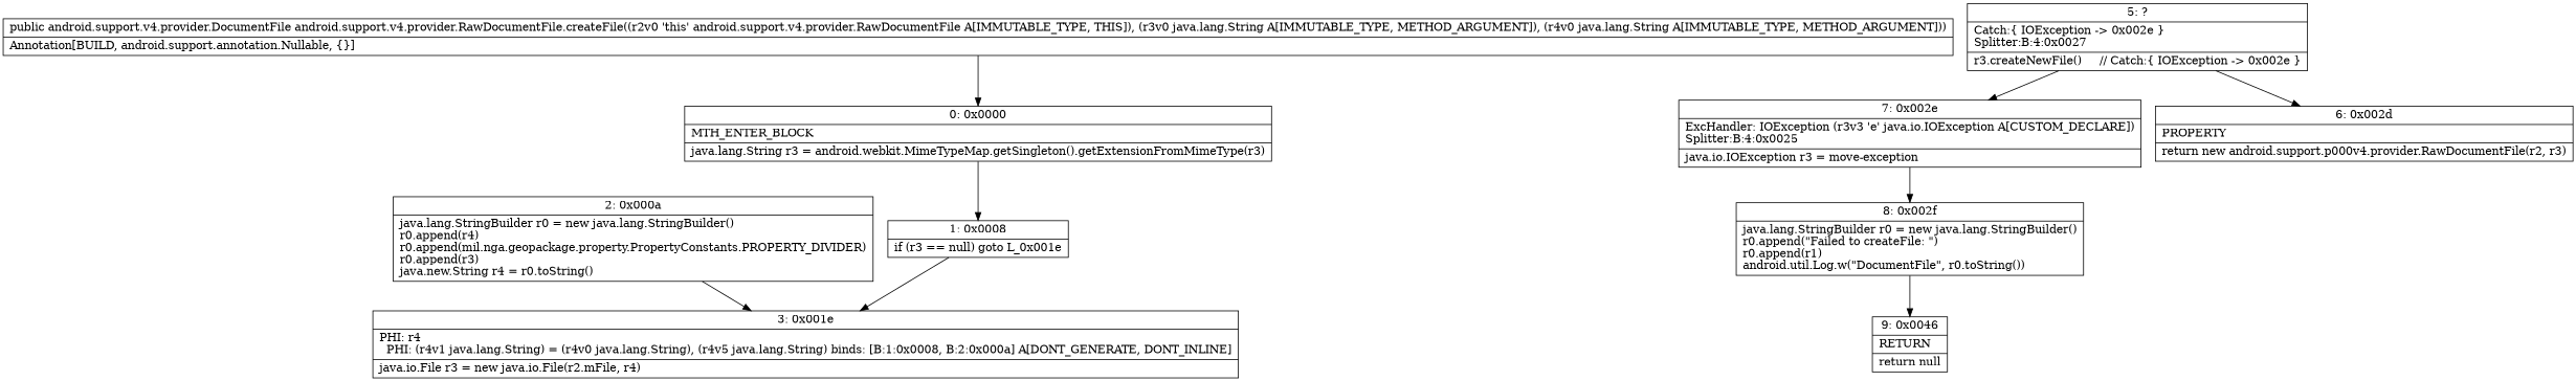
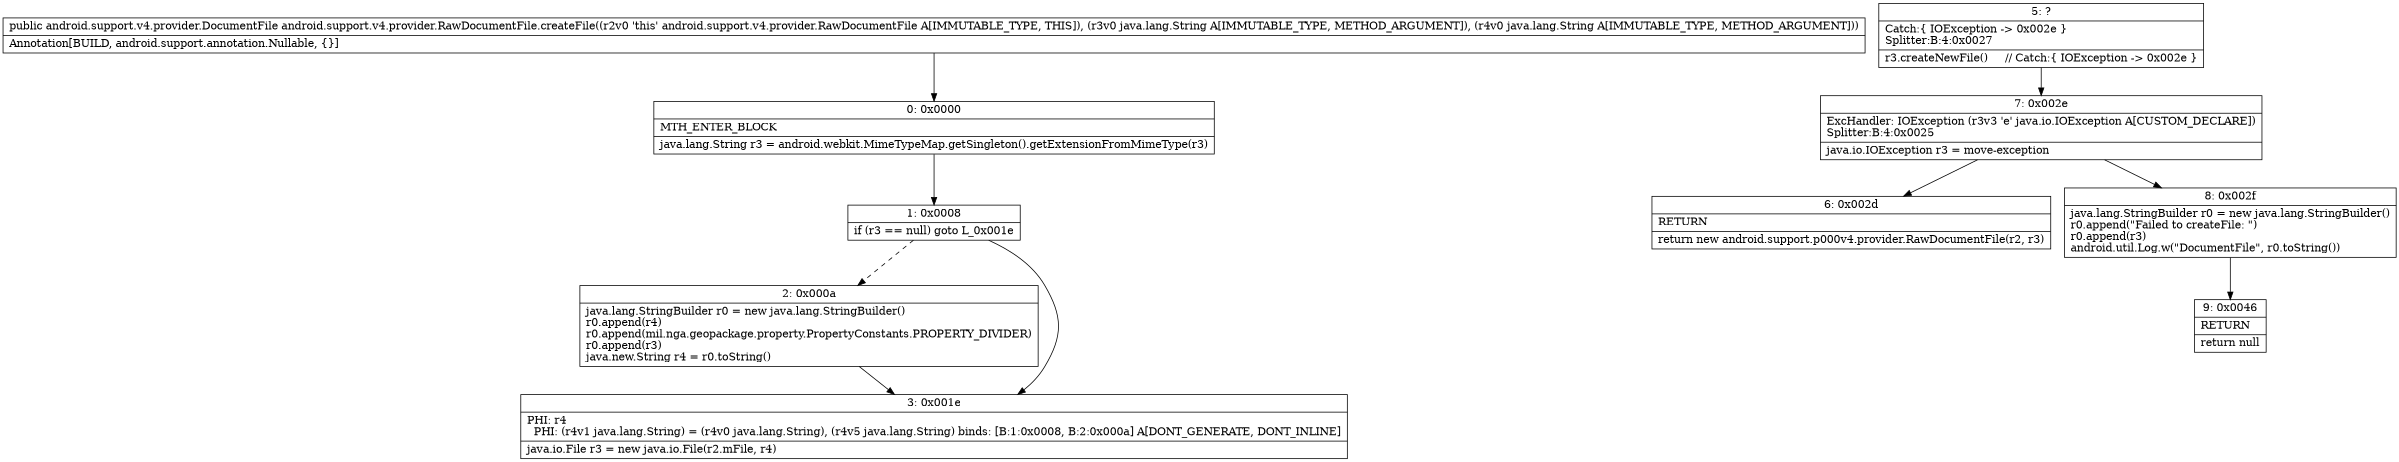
  digraph {
    node [shape=record]
    n1 [label="{0\:\ 0x0000|MTH_ENTER_BLOCK\l|java.lang.String r3 = android.webkit.MimeTypeMap.getSingleton().getExtensionFromMimeType(r3)\l}"]
    n2 [label="{1\:\ 0x0008|if (r3 == null) goto L_0x001e\l}"]
    n3 [label="{2\:\ 0x000a|java.lang.StringBuilder r0 = new java.lang.StringBuilder()\lr0.append(r4)\lr0.append(mil.nga.geopackage.property.PropertyConstants.PROPERTY_DIVIDER)\lr0.append(r3)\ljava.new.String r4 = r0.toString()\l}"]
    n4 [label="{3\:\ 0x001e|PHI: r4 \l  PHI: (r4v1 java.lang.String) = (r4v0 java.lang.String), (r4v5 java.lang.String) binds: [B:1:0x0008, B:2:0x000a] A[DONT_GENERATE, DONT_INLINE]\l|java.io.File r3 = new java.io.File(r2.mFile, r4)\l}"]
    n5 [label="{5\:\ ?|Catch:\{ IOException \-\> 0x002e \}\lSplitter:B:4:0x0027\l|r3.createNewFile()     \/\/ Catch:\{ IOException \-\> 0x002e \}\l}"]
    n6 [label="{7\:\ 0x002e|ExcHandler: IOException (r3v3 'e' java.io.IOException A[CUSTOM_DECLARE])\lSplitter:B:4:0x0025\l|java.io.IOException r3 = move\-exception\l}"]
-   n7 [label="{6\:\ 0x002d|PROPERTY\l|return new android.support.p000v4.provider.RawDocumentFile(r2, r3)\l}"]
-   n8 [label="{8\:\ 0x002f|java.lang.StringBuilder r0 = new java.lang.StringBuilder()\lr0.append(\"Failed to createFile: \")\lr0.append(r1)\landroid.util.Log.w(\"DocumentFile\", r0.toString())\l}"]
+   n7 [label="{6\:\ 0x002d|RETURN\l|return new android.support.p000v4.provider.RawDocumentFile(r2, r3)\l}"]
+   n8 [label="{8\:\ 0x002f|java.lang.StringBuilder r0 = new java.lang.StringBuilder()\lr0.append(\"Failed to createFile: \")\lr0.append(r3)\landroid.util.Log.w(\"DocumentFile\", r0.toString())\l}"]
    n9 [label="{9\:\ 0x0046|RETURN\l|return null\l}"]
    n10 [label="{public android.support.v4.provider.DocumentFile android.support.v4.provider.RawDocumentFile.createFile((r2v0 'this' android.support.v4.provider.RawDocumentFile A[IMMUTABLE_TYPE, THIS]), (r3v0 java.lang.String A[IMMUTABLE_TYPE, METHOD_ARGUMENT]), (r4v0 java.lang.String A[IMMUTABLE_TYPE, METHOD_ARGUMENT]))  | Annotation[BUILD, android.support.annotation.Nullable, \{\}]\l}"]
    n1 -> n2
+   n2 -> n3 [style=dashed]
    n2 -> n4
    n3 -> n4
    n5 -> n6
-   n5 -> n7
+   n6 -> n7
    n6 -> n8
    n8 -> n9
    n10 -> n1
  }
